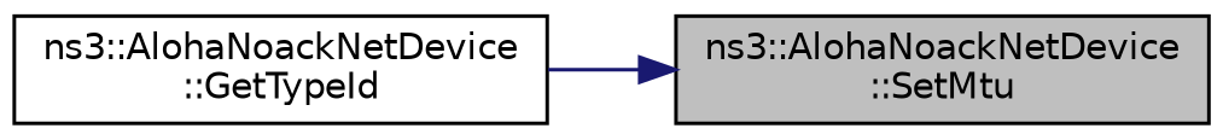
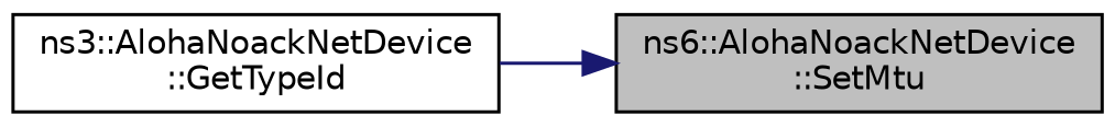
  digraph {
    rankdir=RL
    node [color=black fontname=Helvetica fontsize=10 shape=record style=filled]
-   n1 [fillcolor=grey75 fontcolor=black height=0.2 label="ns3::AlohaNoackNetDevice\l::SetMtu" width=0.4]
+   n1 [fillcolor=grey75 fontcolor=black height=0.2 label="ns6::AlohaNoackNetDevice\l::SetMtu" width=0.4]
    n2 [fillcolor=white height=0.2 label="ns3::AlohaNoackNetDevice\l::GetTypeId" width=0.4]
    n1 -> n2 [color=midnightblue dir=back fontname=Helvetica fontsize=10 labelfontname=Helvetica labelfontsize=10 style=solid]
  }
